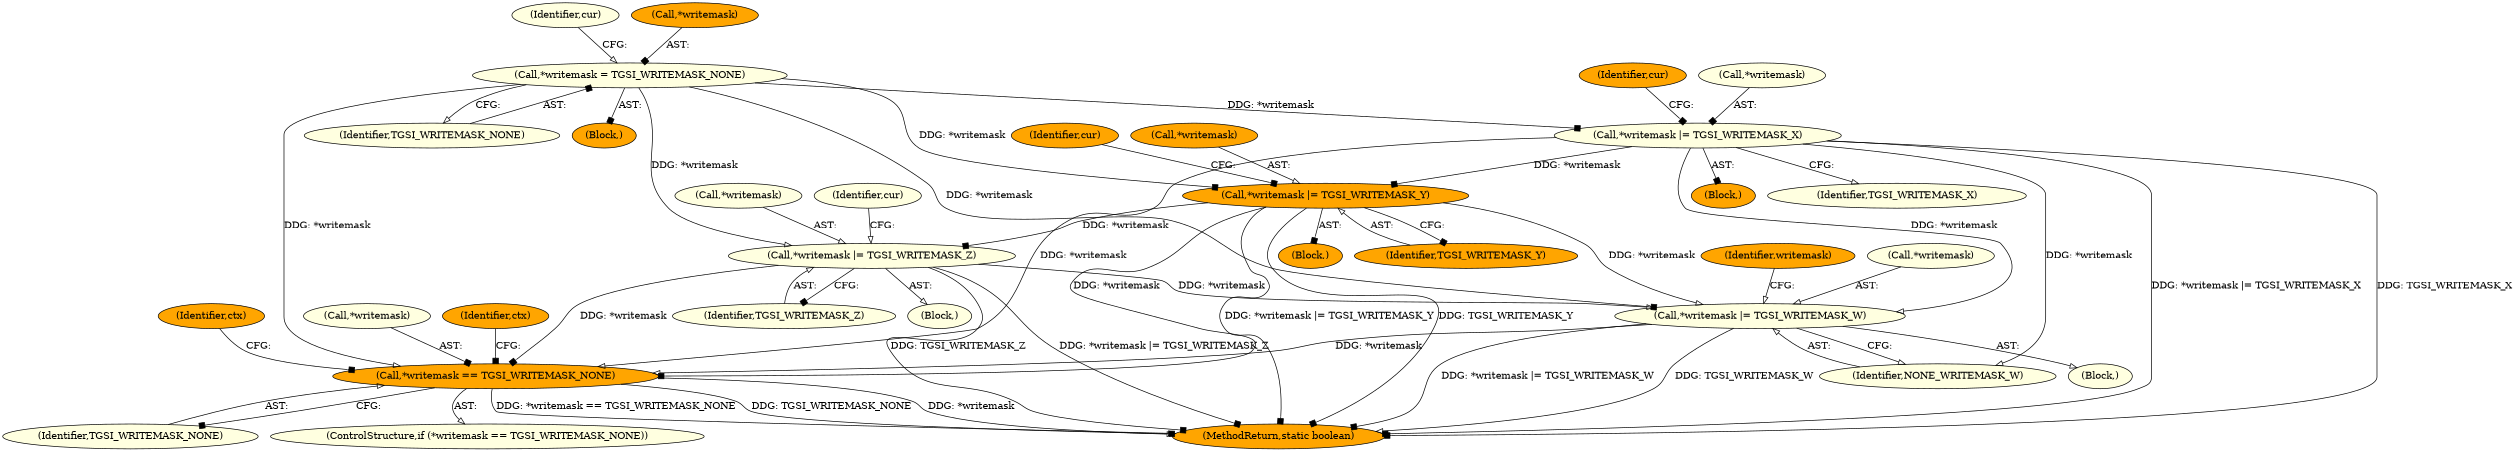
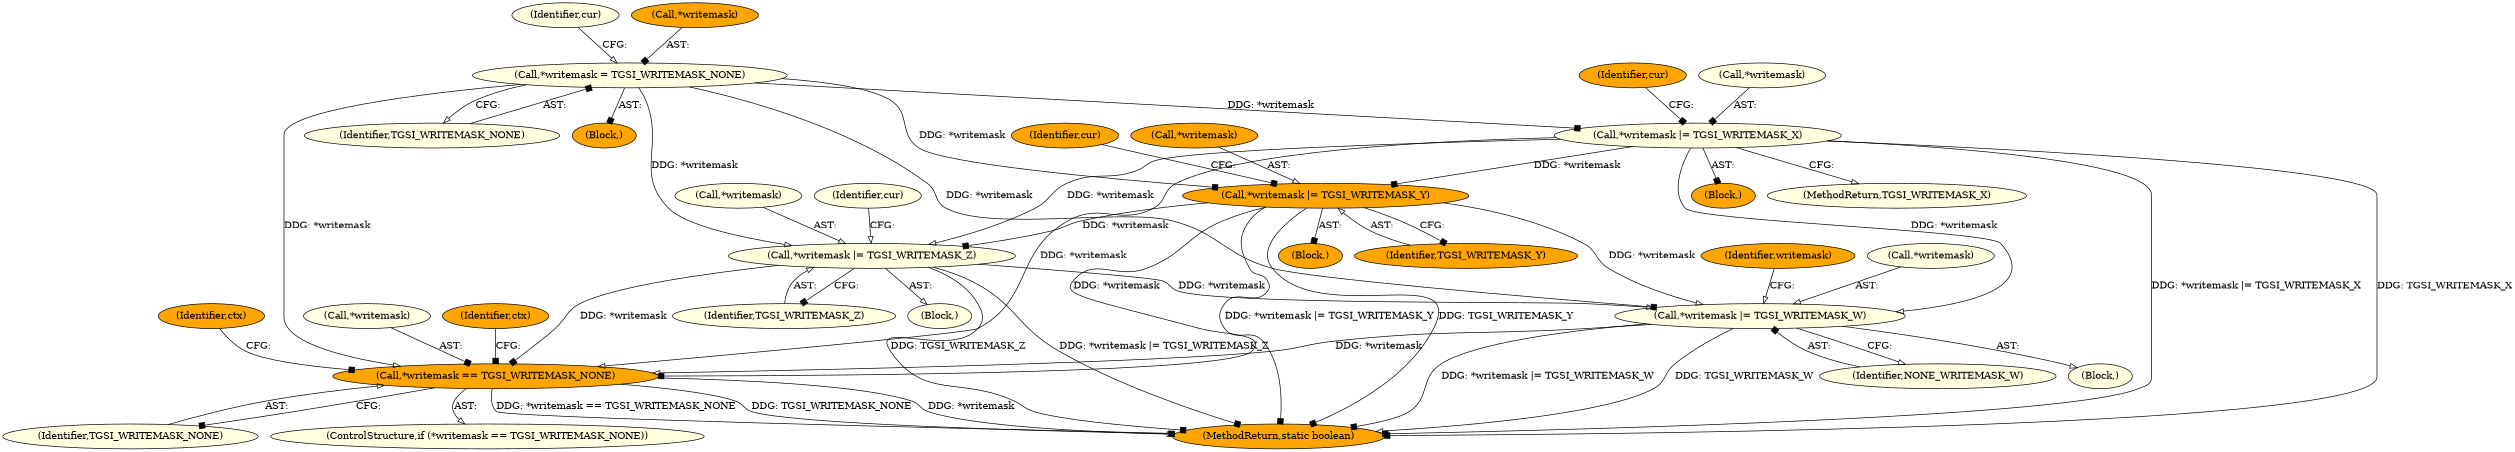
  digraph {
    node [fillcolor=lightyellow style=filled]
    edge [arrowhead=box]
    n1 [label="(Call,*writemask |= TGSI_WRITEMASK_Z)"]
    n2 [label="(Call,*writemask |= TGSI_WRITEMASK_W)"]
    n3 [fillcolor=orange label="(Call,*writemask == TGSI_WRITEMASK_NONE)"]
    n4 [label="(Identifier,TGSI_WRITEMASK_Z)"]
    n5 [fillcolor=orange label="(MethodReturn,static boolean)"]
    n6 [label="(Block,)"]
    n7 [label="(Block,)"]
    n8 [label="(Identifier,NONE_WRITEMASK_W)"]
    n9 [label="(Identifier,TGSI_WRITEMASK_NONE)"]
    n10 [label="(ControlStructure,if (*writemask == TGSI_WRITEMASK_NONE))"]
    n11 [label="(Call,*writemask |= TGSI_WRITEMASK_X)"]
    n12 [fillcolor=orange label="(Call,*writemask |= TGSI_WRITEMASK_Y)"]
    n13 [fillcolor=orange label="(Block,)"]
-   n14 [label="(Identifier,TGSI_WRITEMASK_X)"]
+   n14 [label="(MethodReturn,TGSI_WRITEMASK_X)"]
    n15 [fillcolor=orange label="(Block,)"]
    n16 [fillcolor=orange label="(Identifier,TGSI_WRITEMASK_Y)"]
    n17 [label="(Call,*writemask = TGSI_WRITEMASK_NONE)"]
    n18 [label="(Identifier,TGSI_WRITEMASK_NONE)"]
    n19 [fillcolor=orange label="(Block,)"]
    n20 [label="(Call,*writemask)"]
    n21 [fillcolor=orange label="(Identifier,cur)"]
    n22 [fillcolor=orange label="(Call,*writemask)"]
    n23 [fillcolor=orange label="(Identifier,writemask)"]
    n24 [fillcolor=orange label="(Identifier,ctx)"]
    n25 [label="(Call,*writemask)"]
    n26 [label="(Call,*writemask)"]
    n27 [label="(Identifier,cur)"]
    n28 [label="(Call,*writemask)"]
    n29 [fillcolor=orange label="(Identifier,ctx)"]
    n30 [label="(Identifier,cur)"]
    n31 [fillcolor=orange label="(Call,*writemask)"]
    n32 [fillcolor=orange label="(Identifier,cur)"]
    n1 -> n2 [arrowhead=onormal label="DDG: *writemask"]
    n1 -> n3 [label="DDG: *writemask"]
    n1 -> n4 [label="CFG: "]
    n1 -> n5 [label="DDG: TGSI_WRITEMASK_Z"]
    n1 -> n5 [label="DDG: *writemask |= TGSI_WRITEMASK_Z"]
    n1 -> n6 [arrowhead=onormal label="AST: "]
    n2 -> n3 [arrowhead=onormal label="DDG: *writemask"]
    n2 -> n5 [label="DDG: *writemask |= TGSI_WRITEMASK_W"]
    n2 -> n5 [arrowhead=onormal label="DDG: TGSI_WRITEMASK_W"]
    n2 -> n7 [arrowhead=onormal label="AST: "]
    n2 -> n8 [arrowhead=onormal label="CFG: "]
    n3 -> n5 [arrowhead=onormal label="DDG: *writemask == TGSI_WRITEMASK_NONE"]
    n3 -> n5 [label="DDG: TGSI_WRITEMASK_NONE"]
    n3 -> n5 [arrowhead=onormal label="DDG: *writemask"]
    n3 -> n9 [label="CFG: "]
    n3 -> n10 [arrowhead=onormal label="AST: "]
    n4 -> n1 [arrowhead=onormal label="AST: "]
-   n8 -> n2 [arrowhead=onormal label="AST: "]
+   n8 -> n2 [label="AST: "]
    n9 -> n3 [arrowhead=onormal label="AST: "]
-   n11 -> n8 [arrowhead=onormal label="DDG: *writemask"]
+   n11 -> n1 [arrowhead=onormal label="DDG: *writemask"]
    n11 -> n2 [arrowhead=onormal label="DDG: *writemask"]
    n11 -> n3 [arrowhead=onormal label="DDG: *writemask"]
    n11 -> n5 [label="DDG: TGSI_WRITEMASK_X"]
    n11 -> n5 [label="DDG: *writemask |= TGSI_WRITEMASK_X"]
    n11 -> n12 [label="DDG: *writemask"]
    n11 -> n13 [label="AST: "]
    n11 -> n14 [arrowhead=onormal label="CFG: "]
    n12 -> n1 [label="DDG: *writemask"]
    n12 -> n2 [arrowhead=onormal label="DDG: *writemask"]
    n12 -> n3 [label="DDG: *writemask"]
    n12 -> n5 [label="DDG: *writemask |= TGSI_WRITEMASK_Y"]
    n12 -> n5 [label="DDG: TGSI_WRITEMASK_Y"]
    n12 -> n15 [label="AST: "]
    n12 -> n16 [label="CFG: "]
    n16 -> n12 [arrowhead=onormal label="AST: "]
    n17 -> n1 [arrowhead=onormal label="DDG: *writemask"]
    n17 -> n2 [label="DDG: *writemask"]
    n17 -> n3 [arrowhead=onormal label="DDG: *writemask"]
    n17 -> n11 [label="DDG: *writemask"]
    n17 -> n12 [label="DDG: *writemask"]
    n17 -> n18 [arrowhead=onormal label="CFG: "]
    n17 -> n19 [label="AST: "]
    n18 -> n17 [label="AST: "]
    n20 -> n3 [label="AST: "]
    n21 -> n12 [label="CFG: "]
    n22 -> n12 [arrowhead=onormal label="AST: "]
    n23 -> n2 [arrowhead=onormal label="CFG: "]
    n24 -> n3 [label="CFG: "]
    n25 -> n2 [arrowhead=onormal label="AST: "]
    n26 -> n11 [label="AST: "]
    n27 -> n17 [arrowhead=onormal label="CFG: "]
    n28 -> n1 [arrowhead=onormal label="AST: "]
    n29 -> n3 [label="CFG: "]
    n30 -> n1 [arrowhead=onormal label="CFG: "]
    n31 -> n17 [label="AST: "]
    n32 -> n11 [label="CFG: "]
  }
